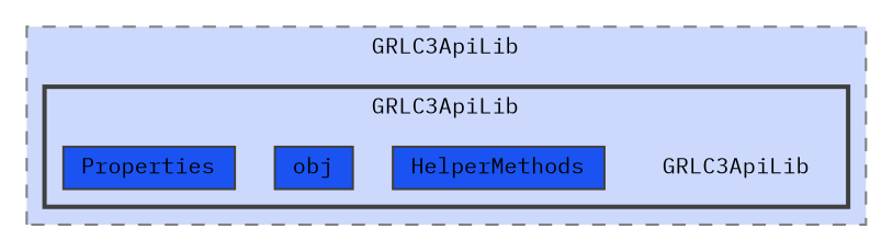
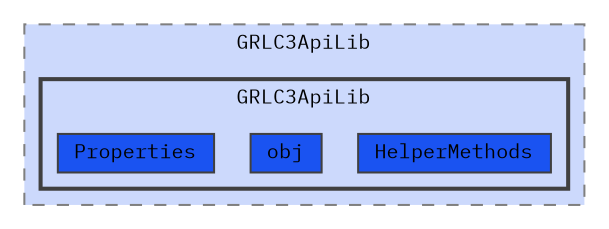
  digraph {
    compound=true
    fontname="IBM Plex Mono"
    node [fontname="IBM Plex Mono" fontsize=10 shape=box color=grey25 fillcolor="#1a53f1" style=filled]
-   n1 [height=0.2 label=GRLC3ApiLib shape=plaintext width=0.4 color="" fillcolor="" style=""]
    n2 [height=0.2 label=HelperMethods width=0.4]
    n3 [height=0.2 label=obj width=0.4]
    n4 [height=0.2 label=Properties width=0.4]
    subgraph cluster_1 {
      bgcolor="#ccd9fc"
      fontsize=10
      label=GRLC3ApiLib
      pencolor=grey50
      style="filled,dashed"
      subgraph cluster_2 {
        bgcolor="#ccd9fc"
        fontsize=10
        pencolor=grey25
        style="filled,bold"
-       n1
        n2
        n3
        n4
      }
    }
  }
